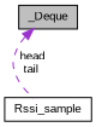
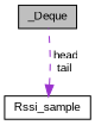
  digraph {
    fontname="Liberation Sans"
    node [color=black fontname="Liberation Sans" fontsize=10 shape=record style=filled]
    n1 [fillcolor=grey75 fontcolor=black height=0.2 label=_Deque width=0.4]
    n2 [fillcolor=white height=0.2 label=Rssi_sample width=0.4]
-   n1 -> n2 [color=darkorchid3 dir=back fontname="Liberation Sans" fontsize=10 label=" head\ntail" labelfontname=Helvetica labelfontsize=10 style=dashed]
+   n2 -> n1 [color=darkorchid3 dir=back fontname="Liberation Sans" fontsize=10 label=" head\ntail" labelfontname=Helvetica labelfontsize=10 style=dashed]
  }
